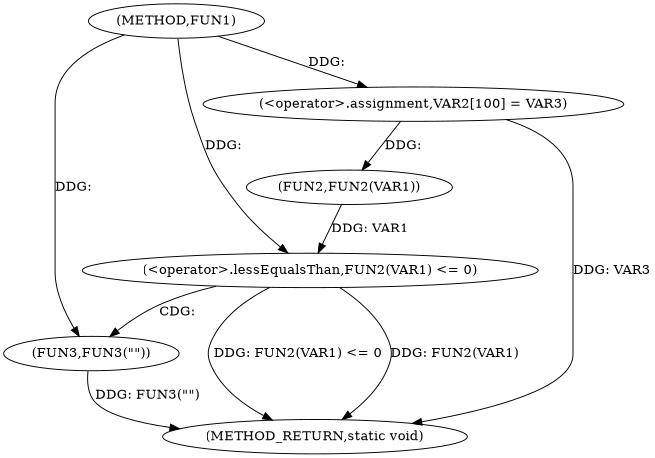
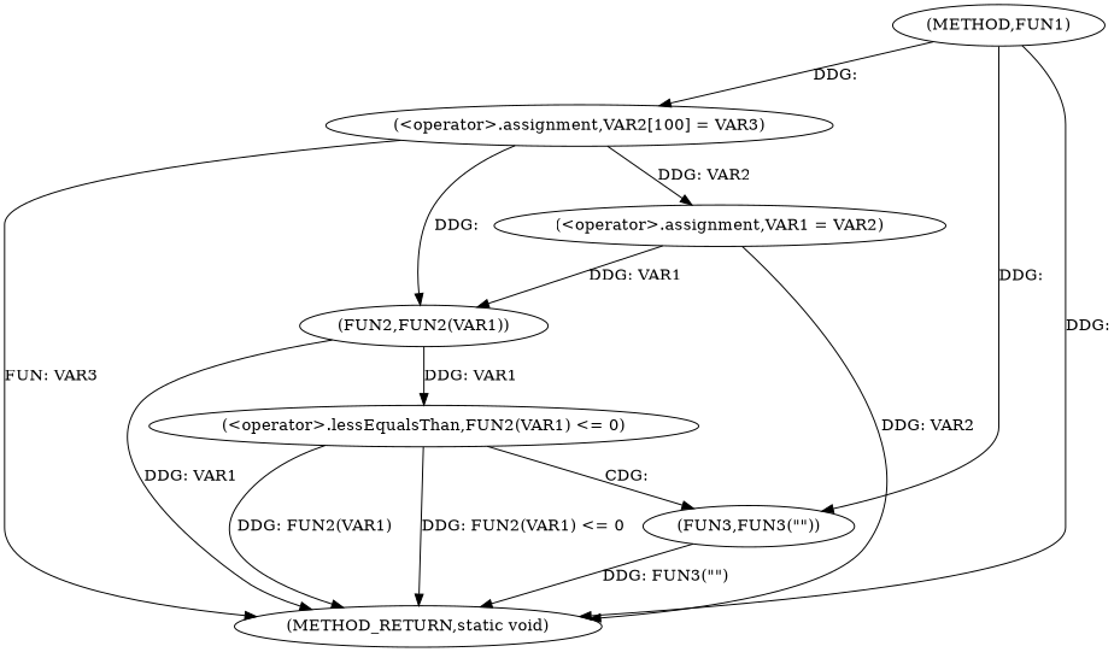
  digraph {
    n1 [label="(METHOD,FUN1)"]
    n2 [label="(<operator>.assignment,VAR2[100] = VAR3)"]
    n3 [label="(<operator>.lessEqualsThan,FUN2(VAR1) <= 0)"]
    n4 [label="(FUN3,FUN3(\"\"))"]
+   n5 [label="(<operator>.assignment,VAR1 = VAR2)"]
    n6 [label="(FUN2,FUN2(VAR1))"]
    n7 [label="(METHOD_RETURN,static void)"]
    n1 -> n2 [label="DDG: "]
-   n1 -> n3 [label="DDG: "]
+   n1 -> n7 [label="DDG: "]
    n1 -> n4 [label="DDG: "]
+   n2 -> n5 [label="DDG: VAR2"]
    n2 -> n6 [label="DDG: "]
-   n2 -> n7 [label="DDG: VAR3"]
+   n2 -> n7 [label="FUN: VAR3"]
    n3 -> n4 [label="CDG: "]
    n3 -> n7 [label="DDG: FUN2(VAR1)"]
    n3 -> n7 [label="DDG: FUN2(VAR1) <= 0"]
    n4 -> n7 [label="DDG: FUN3(\"\")"]
+   n5 -> n6 [label="DDG: VAR1"]
+   n5 -> n7 [label="DDG: VAR2"]
    n6 -> n3 [label="DDG: VAR1"]
+   n6 -> n7 [label="DDG: VAR1"]
  }
